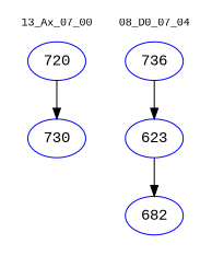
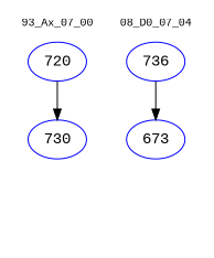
  digraph {
    fontname="Liberation Mono"
    node [color=blue fontname="Liberation Mono"]
    edge [color=black fontname="Liberation Mono"]
    n1 [label=720]
    n2 [label=730]
-   n3 [label=623]
-   n4 [label=682]
+   n3 [label=673]
    n5 [label=736]
    subgraph cluster_1 {
      color=white
      fontsize=10
-     label="13_Ax_07_00"
+     label="93_Ax_07_00"
      n1
      n2
    }
    subgraph cluster_2 {
      color=white
      fontsize=10
      label="08_D0_07_04"
      n3
-     n4
      n5
    }
    n1 -> n2
-   n3 -> n4
    n5 -> n3
  }
